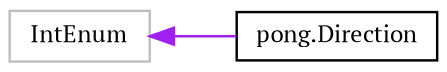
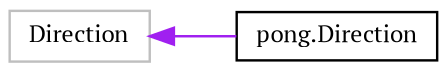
  digraph {
    rankdir=LR
    fontname="PT Serif"
    node [fillcolor=white fontname="PT Serif" fontsize=10 shape=record style=filled]
-   n1 [color=grey75 height=0.2 label=IntEnum width=0.4]
+   n1 [color=grey75 height=0.2 label=Direction width=0.4]
    n2 [color=black height=0.2 label="pong.Direction" width=0.4]
    n1 -> n2 [color=purple dir=back fontname="PT Serif" fontsize=10 labelfontname=Helvetica labelfontsize=10 style=solid]
  }
